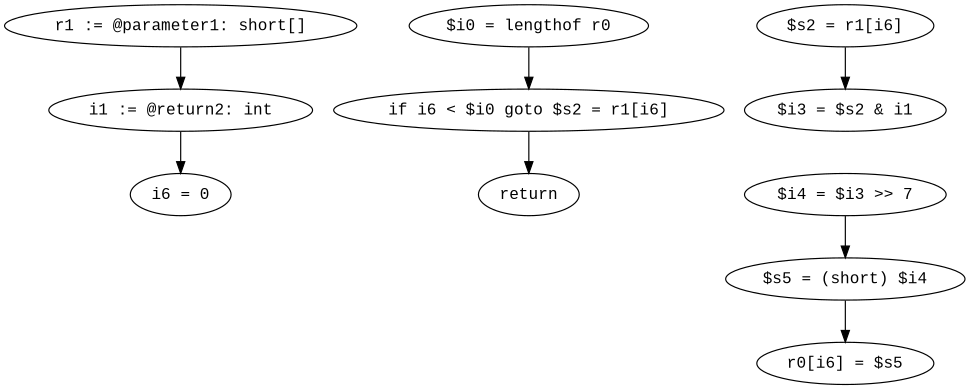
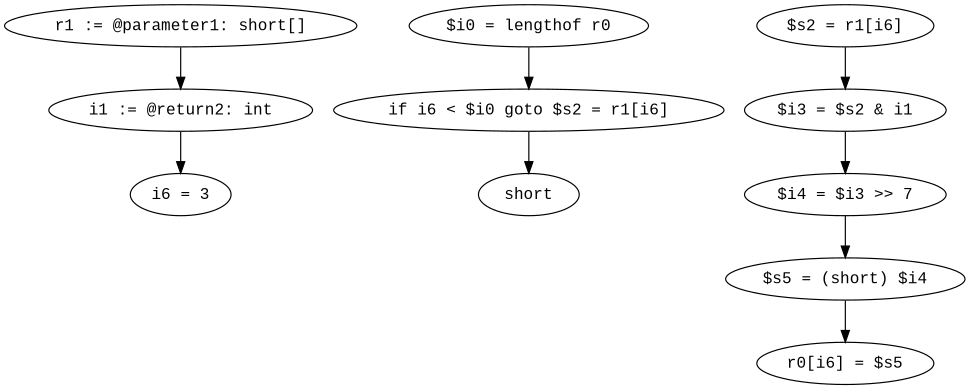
  digraph {
    fontname="Liberation Mono"
    node [fontname="Liberation Mono"]
    edge [fontname="Liberation Mono"]
    n1 [label="i1 := @return2: int"]
    "r1 := @parameter1: short[]"
-   "i6 = 0"
+   "i6 = 0" [label="i6 = 3"]
    "$i0 = lengthof r0"
    "if i6 < $i0 goto $s2 = r1[i6]"
    "$s2 = r1[i6]"
    "$i3 = $s2 & i1"
    "$i4 = $i3 >> 7"
    "$s5 = (short) $i4"
    "r0[i6] = $s5"
-   return
+   return [label=short]
    n1 -> "i6 = 0"
    "r1 := @parameter1: short[]" -> n1
    "$i0 = lengthof r0" -> "if i6 < $i0 goto $s2 = r1[i6]"
    "if i6 < $i0 goto $s2 = r1[i6]" -> return
    "$s2 = r1[i6]" -> "$i3 = $s2 & i1"
+   "$i3 = $s2 & i1" -> "$i4 = $i3 >> 7"
    "$i4 = $i3 >> 7" -> "$s5 = (short) $i4"
    "$s5 = (short) $i4" -> "r0[i6] = $s5"
  }
